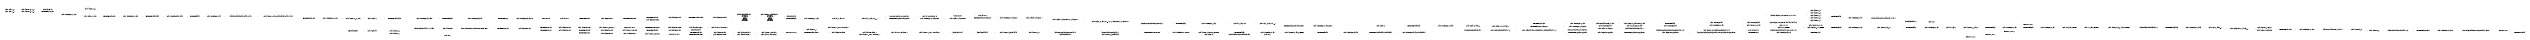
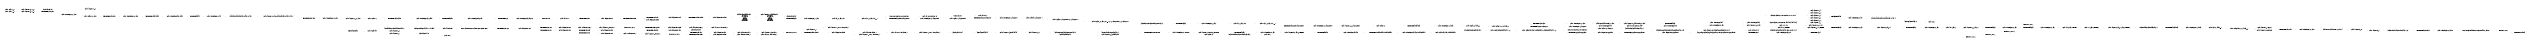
  digraph {
    rankdir=LR
    n1 [label="(<operator>.logicalNot,!addr)"]
    n2 [label="(<operator>.assignment,v7 = 2)"]
+   n3 [label="(random_add_randomness,random_add_randomness(addr, 6u))"]
+   n4 [label="(wpa_printf,wpa_printf(v7, fmt))"]
    n5 [label="(hostapd_logger,hostapd_logger(hapd, addr, 1u, 2, \"associated\"))"]
    n6 [label="(<operator>.minus,-1)"]
    n7 [label="(RETURN,return -1;,return -1;)"]
    n8 [label="(METHOD_RETURN,int __fastcall)"]
    n9 [label="(<operator>.addressOf,&elems)"]
    n10 [label="(ieee802_11_parse_elems,ieee802_11_parse_elems(req_ies, req_ies_len, &elems, 0))"]
    n11 [label="(FIELD_IDENTIFIER,wps_ie,wps_ie)"]
    n12 [label="(<operator>.fieldAccess,elems.wps_ie)"]
    n13 [label="(FIELD_IDENTIFIER,wps_ie,wps_ie)"]
    n14 [label="(FIELD_IDENTIFIER,rsn_ie,rsn_ie)"]
    n15 [label="(<operator>.fieldAccess,elems.wps_ie)"]
    n16 [label="(<operator>.fieldAccess,elems.rsn_ie)"]
    n17 [label="(<operator>.assignment,v10 = elems.wps_ie - 2)"]
    n18 [label="(UNKNOWN,const u8 *,const u8 *)"]
    n19 [label="(FIELD_IDENTIFIER,wps_ie_len,wps_ie_len)"]
    n20 [label="(<operator>.subtraction,elems.wps_ie - 2)"]
    n21 [label="(<operator>.assignment,v11 = (const u8 *)(elems.wps_ie_len + 2))"]
    n22 [label="(wpa_printf,wpa_printf(2, fmta))"]
    n23 [label="(ap_get_sta,ap_get_sta(hapd, addr))"]
    n24 [label="(<operator>.cast,(const u8 *)(elems.wps_ie_len + 2))"]
    n25 [label="(<operator>.fieldAccess,elems.wps_ie_len)"]
    n26 [label="(<operator>.addition,elems.wps_ie_len + 2)"]
    n27 [label="(<operator>.assignment,v12 = ap_get_sta(hapd, addr))"]
    n28 [label="(FIELD_IDENTIFIER,rsn_ie,rsn_ie)"]
    n29 [label="(FIELD_IDENTIFIER,wpa_ie,wpa_ie)"]
    n30 [label="(<operator>.fieldAccess,elems.rsn_ie)"]
    n31 [label="(<operator>.fieldAccess,elems.wpa_ie)"]
    n32 [label="(<operator>.assignment,v10 = elems.rsn_ie - 2)"]
    n33 [label="(UNKNOWN,const u8 *,const u8 *)"]
    n34 [label="(FIELD_IDENTIFIER,rsn_ie_len,rsn_ie_len)"]
    n35 [label="(<operator>.subtraction,elems.rsn_ie - 2)"]
    n36 [label="(<operator>.assignment,v11 = (const u8 *)(elems.rsn_ie_len + 2))"]
    n37 [label="(<operator>.cast,(const u8 *)(elems.rsn_ie_len + 2))"]
    n38 [label="(<operator>.fieldAccess,elems.rsn_ie_len)"]
    n39 [label="(<operator>.addition,elems.rsn_ie_len + 2)"]
-   n40 [label="(<operator>.assignment,v11 = elems.wpa_ie)"]
    n41 [label="(FIELD_IDENTIFIER,wpa_ie,wpa_ie)"]
    n42 [label="(<operator>.fieldAccess,elems.wpa_ie)"]
    n43 [label="(FIELD_IDENTIFIER,wpa_ie,wpa_ie)"]
    n44 [label="(wpa_printf,wpa_printf(2, fmta))"]
    n45 [label="(<operator>.fieldAccess,elems.wpa_ie)"]
    n46 [label="(<operator>.assignment,v10 = 0)"]
    n47 [label="(<operator>.assignment,v10 = elems.wpa_ie - 2)"]
    n48 [label="(UNKNOWN,const u8 *,const u8 *)"]
    n49 [label="(FIELD_IDENTIFIER,wpa_ie_len,wpa_ie_len)"]
    n50 [label="(<operator>.subtraction,elems.wpa_ie - 2)"]
    n51 [label="(<operator>.assignment,v11 = (const u8 *)(elems.wpa_ie_len + 2))"]
    n52 [label="(<operator>.cast,(const u8 *)(elems.wpa_ie_len + 2))"]
    n53 [label="(<operator>.fieldAccess,elems.wpa_ie_len)"]
    n54 [label="(<operator>.addition,elems.wpa_ie_len + 2)"]
    n55 [label="(<operator>.assignment,v13 = v12)"]
    n56 [label="(ap_sta_no_session_timeout,ap_sta_no_session_timeout(hapd, v12))"]
    n57 [label="(ap_sta_add,ap_sta_add(hapd, addr))"]
    n58 [label="(accounting_sta_stop,accounting_sta_stop(hapd, v13))"]
    n59 [label="(<operator>.assignment,v13 = ap_sta_add(hapd, addr))"]
    n60 [label="(FIELD_IDENTIFIER,timeout_next,timeout_next)"]
    n61 [label="(<operator>.indirectFieldAccess,v13->timeout_next)"]
    n62 [label="(<operator>.assignment,v13->timeout_next = STA_NULLFUNC)"]
    n63 [label="(FIELD_IDENTIFIER,flags,flags)"]
    n64 [label="(<operator>.indirectFieldAccess,v13->flags)"]
    n65 [label="(<operator>.logicalNot,!v13)"]
    n66 [label="(hostapd_drv_sta_disassoc,hostapd_drv_sta_disassoc(hapd, addr, 5))"]
    n67 [label="(<operator>.minus,-1)"]
    n68 [label="(RETURN,return -1;,return -1;)"]
    n69 [label="(<operators>.assignmentAnd,v13->flags &= 0xFFFECFFF)"]
    n70 [label="(FIELD_IDENTIFIER,iface,iface)"]
    n71 [label="(<operator>.indirectFieldAccess,hapd->iface)"]
    n72 [label="(<operator>.logicalAnd,!hapd->iface->drv_max_acl_mac_addrs && hostapd_check_acl(hapd, addr, 0) != 1)"]
    n73 [label="(UNKNOWN,const unsigned __int8 *,const unsigned __int8 *)"]
-   n74 [label="(METHOD_IDENTIFIER,supp_op_classes,supp_op_classes)"]
+   n74 [label="(FIELD_IDENTIFIER,supp_op_classes,supp_op_classes)"]
    n75 [label="(<operator>.indirectIndexAccess,addr[2])"]
    n76 [label="(<operator>.fieldAccess,elems.supp_op_classes)"]
+   n77 [label="(<operator>.logicalNot,!hapd->iface->drv_max_acl_mac_addrs)"]
    n78 [label="(hostapd_check_acl,hostapd_check_acl(hapd, addr, 0))"]
    n79 [label="(<operator>.notEquals,hostapd_check_acl(hapd, addr, 0) != 1)"]
    n80 [label="(<operator>.indirectFieldAccess,hapd->iface->drv_max_acl_mac_addrs)"]
    n81 [label="(FIELD_IDENTIFIER,drv_max_acl_mac_addrs,drv_max_acl_mac_addrs)"]
    n82 [label="(wpa_printf,wpa_printf(3, (const unsigned __int8 *)addr[2], addr[3], addr[4], addr[5]))"]
+   n83 [label="(<operator>.assignment,v14 = 1)"]
    n84 [label="(FIELD_IDENTIFIER,addr,addr)"]
    n85 [label="(<operator>.cast,(const unsigned __int8 *)addr[2])"]
    n86 [label="(<operator>.indirectIndexAccess,addr[3])"]
    n87 [label="(<operator>.indirectIndexAccess,addr[4])"]
    n88 [label="(<operator>.indirectIndexAccess,addr[5])"]
    n89 [label="(<operator>.indirectFieldAccess,v13->addr)"]
    n90 [label="(hostapd_drv_sta_disassoc,hostapd_drv_sta_disassoc(hapd, v13->addr, v14))"]
-   n91 [label="(ap_free_sta,ap_free_sta(hapd, v13))"]
+   n91 [label="(ap_free_logger,ap_free_sta(hapd, v13))"]
    n92 [label="(<operator>.minus,-1)"]
    n93 [label="(RETURN,return -1;,return -1;)"]
    n94 [label="(ap_copy_sta_supp_op_classes,ap_copy_sta_supp_op_classes(v13, elems.supp_op_classes, elems.supp_op_classes_len))"]
    n95 [label="(FIELD_IDENTIFIER,conf,conf)"]
    n96 [label="(<operator>.indirectFieldAccess,hapd->conf)"]
    n97 [label="(FIELD_IDENTIFIER,supp_op_classes_len,supp_op_classes_len)"]
    n98 [label="(<operator>.fieldAccess,elems.supp_op_classes_len)"]
    n99 [label="(<operator>.equals,v11 == 0)"]
    n100 [label="(<operator>.assignment,v15 = v11 == 0)"]
    n101 [label="(FIELD_IDENTIFIER,flags,flags)"]
    n102 [label="(<operator>.indirectFieldAccess,v13->flags)"]
    n103 [label="(FIELD_IDENTIFIER,wpa,wpa)"]
    n104 [label="(wpa_printf,wpa_printf(2, fmt))"]
    n105 [label="(FIELD_IDENTIFIER,wpa_sm,wpa_sm)"]
    n106 [label="(<operator>.equals,v10 == 0)"]
    n107 [label="(<operator>.assignment,v15 = v10 == 0)"]
    n108 [label="(<operator>.assignment,v14 = 13)"]
    n109 [label="(<operator>.indirectFieldAccess,v13->wpa_sm)"]
    n110 [label="(<operator>.logicalNot,!v13->wpa_sm)"]
    n111 [label="(FIELD_IDENTIFIER,wpa_sm,wpa_sm)"]
    n112 [label="(FIELD_IDENTIFIER,wpa_sm,wpa_sm)"]
    n113 [label="(<operator>.indirectFieldAccess,v13->wpa_sm)"]
    n114 [label="(<operator>.indirectFieldAccess,v13->wpa_sm)"]
    n115 [label="(<operator>.assignment,v13->wpa_sm = wpa_auth_sta_init(hapd->wpa_auth, v13->addr, 0))"]
    n116 [label="(FIELD_IDENTIFIER,wpa_auth,wpa_auth)"]
    n117 [label="(<operator>.indirectFieldAccess,hapd->wpa_auth)"]
    n118 [label="(wpa_auth_sta_init,wpa_auth_sta_init(hapd->wpa_auth, v13->addr, 0))"]
    n119 [label="(FIELD_IDENTIFIER,addr,addr)"]
    n120 [label="(<operator>.indirectFieldAccess,v13->addr)"]
    n121 [label="(<operator>.assignment,v16 = v13->wpa_sm)"]
    n122 [label="(<operator>.logicalNot,!v16)"]
    n123 [label="(<operator>.assignment,v7 = 5)"]
    n124 [label="(FIELD_IDENTIFIER,wpa_auth,wpa_auth)"]
    n125 [label="(<operator>.indirectFieldAccess,hapd->wpa_auth)"]
    n126 [label="(<operator>.assignment,v17 = wpa_validate_wpa_ie(\n            hapd->wpa_auth,\n            v16,\n            hapd->iface->freq,\n            v10,\n            (size_t)v11,\n            elems.mdie,\n            elems.mdie_len,\n            elems.owe_dh,\n            elems.owe_dh_len))"]
    n127 [label="(wpa_printf,wpa_printf(2, fmtb))"]
    n128 [label="(FIELD_IDENTIFIER,flags,flags)"]
    n129 [label="(UNKNOWN,const unsigned __int8 *,const unsigned __int8 *)"]
    n130 [label="(<operator>.indirectFieldAccess,~v13->flags)"]
    n131 [label="(wpa_validate_wpa_ie,wpa_validate_wpa_ie(\n            hapd->wpa_auth,\n            v16,\n            hapd->iface->freq,\n            v10,\n            (size_t)v11,\n            elems.mdie,\n            elems.mdie_len,\n            elems.owe_dh,\n            elems.owe_dh_len))"]
    n132 [label="(FIELD_IDENTIFIER,iface,iface)"]
    n133 [label="(<operator>.indirectFieldAccess,hapd->iface)"]
    n134 [label="(<operator>.indirectFieldAccess,hapd->iface->freq)"]
    n135 [label="(UNKNOWN,size_t,size_t)"]
    n136 [label="(<operator>.cast,(size_t)v11)"]
    n137 [label="(FIELD_IDENTIFIER,freq,freq)"]
    n138 [label="(FIELD_IDENTIFIER,mdie,mdie)"]
    n139 [label="(<operator>.fieldAccess,elems.mdie)"]
    n140 [label="(FIELD_IDENTIFIER,mdie_len,mdie_len)"]
    n141 [label="(<operator>.fieldAccess,elems.mdie_len)"]
    n142 [label="(FIELD_IDENTIFIER,owe_dh,owe_dh)"]
    n143 [label="(<operator>.fieldAccess,elems.owe_dh)"]
    n144 [label="(FIELD_IDENTIFIER,owe_dh_len,owe_dh_len)"]
    n145 [label="(<operator>.fieldAccess,elems.owe_dh_len)"]
    n146 [label="(<operator>.cast,(const unsigned __int8 *)\"IE\")"]
    n147 [label="(wpa_hexdump,wpa_hexdump(2, (const unsigned __int8 *)\"IE\", v10, (size_t)v11))"]
    n148 [label="(<operator>.assignment,v14 = 18)"]
    n149 [label="(<operator>.assignment,v14 = 19)"]
    n150 [label="(<operator>.assignment,v14 = 20)"]
    n151 [label="(<operator>.assignment,v14 = 24)"]
    n152 [label="(<operator>.assignment,v14 = 13)"]
    n153 [label="(UNKNOWN,size_t,size_t)"]
    n154 [label="(<operator>.cast,(size_t)v11)"]
    n155 [label="(<operator>.logicalAnd,(~v13->flags & 0x402) == 0 && !v13->sa_query_timed_out && v13->sa_query_count > 0)"]
    n156 [label="(ap_check_sa_query_timeout,ap_check_sa_query_timeout(hapd, v13))"]
    n157 [label="(FIELD_IDENTIFIER,flags,flags)"]
    n158 [label="(<operator>.indirectFieldAccess,~v13->flags)"]
    n159 [label="(<operator>.equals,(~v13->flags & 0x402) == 0)"]
    n160 [label="(FIELD_IDENTIFIER,sa_query_timed_out,sa_query_timed_out)"]
    n161 [label="(<operator>.indirectFieldAccess,v13->sa_query_timed_out)"]
    n162 [label="(<operator>.and,~v13->flags & 0x402)"]
    n163 [label="(<operator>.logicalAnd,!v13->sa_query_timed_out && v13->sa_query_count > 0)"]
    n164 [label="(<operator>.logicalNot,!v13->sa_query_timed_out)"]
    n165 [label="(FIELD_IDENTIFIER,sa_query_count,sa_query_count)"]
    n166 [label="(<operator>.indirectFieldAccess,v13->sa_query_count)"]
    n167 [label="(<operator>.greaterThan,v13->sa_query_count > 0)"]
    n168 [label="(<operator>.equals,(~v13->flags & 0x402) == 0)"]
    n169 [label="(FIELD_IDENTIFIER,sa_query_timed_out,sa_query_timed_out)"]
    n170 [label="(FIELD_IDENTIFIER,wpa_sm,wpa_sm)"]
    n171 [label="(<operator>.indirectFieldAccess,v13->sa_query_timed_out)"]
    n172 [label="(<operator>.indirectFieldAccess,v13->wpa_sm)"]
    n173 [label="(<operator>.and,~v13->flags & 0x402)"]
+   n174 [label="(<operator>.assignment,v18 = v13->sa_query_timed_out)"]
    n175 [label="(<operator>.logicalNot,!v18)"]
    n176 [label="(<operator>.logicalAnd,!v18 && v13->auth_alg != 2)"]
    n177 [label="(FIELD_IDENTIFIER,auth_alg,auth_alg)"]
    n178 [label="(FIELD_IDENTIFIER,sa_query_count,sa_query_count)"]
    n179 [label="(<operator>.indirectFieldAccess,v13->sa_query_count)"]
    n180 [label="(<operator>.indirectFieldAccess,v13->auth_alg)"]
    n181 [label="(<operator>.notEquals,v13->auth_alg != 2)"]
    n182 [label="(<operator>.logicalNot,!v13->sa_query_count)"]
    n183 [label="(ap_sta_start_sa_query,ap_sta_start_sa_query(hapd, v13))"]
    n184 [label="(hostapd_eid_assoc_comeback_time,hostapd_eid_assoc_comeback_time(hapd, v13, buf))"]
    n185 [label="(<operator>.assignment,v19 = hostapd_eid_assoc_comeback_time(hapd, v13, buf))"]
    n186 [label="(<operator>.subtraction,v19 - buf)"]
    n187 [label="(hostapd_sta_assoc,hostapd_sta_assoc(hapd, addr, reassoc, 0x1Eu, buf, v19 - buf))"]
    n188 [label="(RETURN,return v18;,return v18;)"]
    n189 [label="(<operator>.assignment,v20 = wpa_auth_uses_mfp(v13->wpa_sm))"]
    n190 [label="(FIELD_IDENTIFIER,flags,flags)"]
    n191 [label="(<operator>.indirectFieldAccess,v13->flags)"]
    n192 [label="(wpa_auth_uses_mfp,wpa_auth_uses_mfp(v13->wpa_sm))"]
    n193 [label="(<operator>.assignment,v21 = v13->flags)"]
    n194 [label="(<operator>.or,v21 | 0x400)"]
    n195 [label="(<operator>.and,v21 & 0xFFFFFBFF)"]
    n196 [label="(<operator>.assignment,v22 = v21 | 0x400)"]
    n197 [label="(<operator>.assignment,v22 = v21 & 0xFFFFFBFF)"]
    n198 [label="(FIELD_IDENTIFIER,flags,flags)"]
    n199 [label="(<operator>.indirectFieldAccess,v13->flags)"]
    n200 [label="(<operator>.assignment,v13->flags = v22)"]
    n201 [label="(<operator>.assignment,v23 = v13->flags & 2)"]
    n202 [label="(FIELD_IDENTIFIER,flags,flags)"]
    n203 [label="(<operator>.indirectFieldAccess,v13->flags)"]
    n204 [label="(<operator>.and,v13->flags & 2)"]
    n205 [label="(<operator>.assignment,v13->flags = v13->flags & 0xFFF7FFFF | 3)"]
    n206 [label="(hostapd_set_sta_flags,hostapd_set_sta_flags(hapd, v13))"]
    n207 [label="(<operator>.logicalAnd,reassoc && v13->auth_alg == 2)"]
    n208 [label="(FIELD_IDENTIFIER,auth_alg,auth_alg)"]
    n209 [label="(FIELD_IDENTIFIER,flags,flags)"]
    n210 [label="(<operator>.indirectFieldAccess,v13->flags)"]
    n211 [label="(<operator>.or,v13->flags & 0xFFF7FFFF | 3)"]
    n212 [label="(<operator>.and,v13->flags & 0xFFF7FFFF)"]
    n213 [label="(<operator>.assignment,v24 = WPA_ASSOC_FT)"]
    n214 [label="(<operator>.assignment,v24 = WPA_ASSOC)"]
    n215 [label="(<operator>.indirectFieldAccess,v13->auth_alg)"]
    n216 [label="(FIELD_IDENTIFIER,wpa_sm,wpa_sm)"]
    n217 [label="(<operator>.equals,v13->auth_alg == 2)"]
    n218 [label="(<operator>.indirectFieldAccess,v13->wpa_sm)"]
    n219 [label="(wpa_auth_sm_event,wpa_auth_sm_event(v13->wpa_sm, v24))"]
    n220 [label="(<operator>.assignment,v25 = v23)"]
    n221 [label="(<operator>.assignment,v25 = 1)"]
    n222 [label="(hostapd_new_assoc_sta,hostapd_new_assoc_sta(hapd, v13, v25))"]
    n223 [label="(FIELD_IDENTIFIER,eapol_sm,eapol_sm)"]
    n224 [label="(<operator>.indirectFieldAccess,v13->eapol_sm)"]
    n225 [label="(ieee802_1x_notify_port_enabled,ieee802_1x_notify_port_enabled(v13->eapol_sm, 1))"]
    n226 [label="(RETURN,return 0;,return 0;)"]
    n227 [label="(METHOD,hostapd_notif_assoc)"]
    n1 -> n2
+   n1 -> n3
+   n2 -> n4
+   n3 -> n5
+   n4 -> n6
    n5 -> n9
    n6 -> n7
    n7 -> n8
    n9 -> n10
    n10 -> n11
    n11 -> n12
    n12 -> n13
    n12 -> n14
    n13 -> n15
    n14 -> n16
    n15 -> n20
    n16 -> n28
    n16 -> n29
    n17 -> n18
    n18 -> n19
    n19 -> n25
    n20 -> n17
    n21 -> n22
    n22 -> n23
    n23 -> n27
    n24 -> n21
    n25 -> n26
    n26 -> n24
    n27 -> n55
    n28 -> n30
    n29 -> n31
    n30 -> n35
-   n31 -> n40
    n32 -> n33
    n33 -> n34
    n34 -> n38
    n35 -> n32
    n36 -> n22
    n37 -> n36
    n38 -> n39
    n39 -> n37
-   n40 -> n41
    n41 -> n42
    n42 -> n43
    n42 -> n44
    n43 -> n45
    n44 -> n46
    n45 -> n50
    n46 -> n23
    n47 -> n48
    n48 -> n49
    n49 -> n53
    n50 -> n47
    n51 -> n22
    n52 -> n51
    n53 -> n54
    n54 -> n52
    n55 -> n56
    n55 -> n57
    n56 -> n58
    n57 -> n59
    n58 -> n60
    n59 -> n65
    n60 -> n61
    n61 -> n62
    n62 -> n63
    n63 -> n64
    n64 -> n69
    n65 -> n63
    n65 -> n66
    n66 -> n67
    n67 -> n68
    n68 -> n8
    n69 -> n70
    n70 -> n71
    n71 -> n81
    n72 -> n73
    n72 -> n74
    n73 -> n75
    n74 -> n76
    n75 -> n85
    n76 -> n97
+   n77 -> n72
+   n77 -> n78
    n78 -> n79
    n79 -> n72
+   n80 -> n77
    n81 -> n80
+   n82 -> n83
+   n83 -> n84
    n84 -> n89
    n85 -> n86
    n86 -> n87
    n87 -> n88
    n88 -> n82
    n89 -> n90
    n90 -> n91
    n91 -> n92
    n92 -> n93
    n93 -> n8
    n94 -> n95
    n95 -> n96
    n96 -> n103
    n97 -> n98
    n98 -> n94
    n99 -> n100
    n100 -> n104
    n100 -> n105
    n101 -> n102
    n102 -> n204
    n104 -> n108
    n105 -> n109
    n106 -> n107
    n107 -> n104
    n107 -> n105
    n108 -> n84
    n109 -> n110
    n110 -> n111
    n110 -> n112
    n111 -> n113
    n112 -> n114
    n113 -> n116
    n114 -> n121
    n115 -> n112
    n116 -> n117
    n117 -> n119
    n118 -> n115
    n119 -> n120
    n120 -> n118
    n121 -> n122
    n122 -> n123
    n122 -> n124
+   n123 -> n4
    n124 -> n125
    n125 -> n132
    n126 -> n127
    n126 -> n128
    n127 -> n129
    n128 -> n130
    n129 -> n146
    n130 -> n162
    n131 -> n126
    n132 -> n133
    n133 -> n137
    n134 -> n135
    n135 -> n136
    n136 -> n138
    n137 -> n134
    n138 -> n139
    n139 -> n140
    n140 -> n141
    n140 -> n142
    n142 -> n143
    n143 -> n144
    n144 -> n145
    n145 -> n131
    n146 -> n153
    n147 -> n148
    n147 -> n149
    n147 -> n150
    n147 -> n151
    n147 -> n152
    n148 -> n84
    n149 -> n84
    n150 -> n84
    n151 -> n84
    n152 -> n84
    n153 -> n154
    n154 -> n147
    n155 -> n156
    n155 -> n157
    n156 -> n157
    n157 -> n158
    n158 -> n173
    n159 -> n155
    n159 -> n160
    n160 -> n161
    n161 -> n164
    n162 -> n159
    n163 -> n155
    n164 -> n163
    n164 -> n165
    n165 -> n166
    n166 -> n167
    n167 -> n163
    n168 -> n169
    n168 -> n170
    n169 -> n171
    n170 -> n172
+   n171 -> n174
    n172 -> n192
    n173 -> n168
+   n174 -> n175
    n175 -> n176
    n175 -> n177
    n176 -> n170
    n176 -> n178
    n177 -> n180
    n178 -> n179
    n179 -> n182
    n180 -> n181
    n181 -> n176
    n182 -> n183
    n182 -> n184
    n183 -> n184
    n184 -> n185
    n185 -> n186
    n186 -> n187
    n187 -> n188
    n188 -> n8
    n189 -> n190
    n190 -> n191
    n191 -> n193
    n192 -> n189
    n193 -> n194
    n193 -> n195
    n194 -> n196
    n195 -> n197
    n196 -> n198
    n197 -> n198
    n198 -> n199
    n199 -> n200
    n200 -> n101
    n201 -> n202
    n202 -> n203
    n203 -> n209
    n204 -> n201
    n205 -> n206
    n206 -> n207
    n206 -> n208
    n207 -> n213
    n207 -> n214
    n208 -> n215
    n209 -> n210
    n210 -> n212
    n211 -> n205
    n212 -> n211
    n213 -> n216
    n214 -> n216
    n215 -> n217
    n216 -> n218
    n217 -> n207
    n218 -> n219
    n219 -> n220
    n220 -> n221
    n220 -> n222
    n221 -> n222
    n222 -> n223
    n223 -> n224
    n224 -> n225
    n225 -> n226
    n226 -> n8
    n227 -> n1
  }
